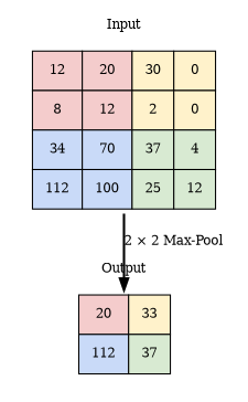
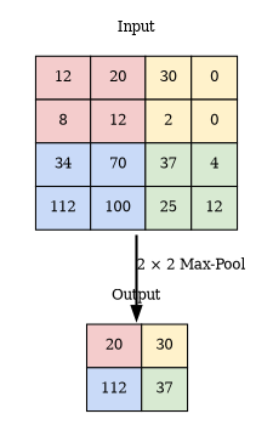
  digraph {
    compound=true
    rankdir=TB
    node [fontsize=11 shape=plaintext]
    n1 [label=<             <TABLE BORDER="0" CELLBORDER="1" CELLSPACING="0" CELLPADDING="10">                 <TR><TD BGCOLOR="#f4cccc">12</TD><TD BGCOLOR="#f4cccc">20</TD><TD BGCOLOR="#fff2cb">30</TD><TD BGCOLOR="#fff2cb">0</TD></TR>                 <TR><TD BGCOLOR="#f4cccc">8</TD><TD BGCOLOR="#f4cccc">12</TD><TD BGCOLOR="#fff2cb">2</TD><TD BGCOLOR="#fff2cb">0</TD></TR>                 <TR><TD BGCOLOR="#c9daf8">34</TD><TD BGCOLOR="#c9daf8">70</TD><TD BGCOLOR="#d8ead2">37</TD><TD BGCOLOR="#d8ead2">4</TD></TR>                 <TR><TD BGCOLOR="#c9daf8">112</TD><TD BGCOLOR="#c9daf8">100</TD><TD BGCOLOR="#d8ead2">25</TD><TD BGCOLOR="#d8ead2">12</TD></TR>             </TABLE>         >]
-   n2 [label=<             <TABLE BORDER="0" CELLBORDER="1" CELLSPACING="0" CELLPADDING="10">                 <TR><TD BGCOLOR="#f4cccc">20</TD><TD BGCOLOR="#fff2cb">33</TD></TR>                 <TR><TD BGCOLOR="#c9daf8">112</TD><TD BGCOLOR="#d8ead2">37</TD></TR>             </TABLE>         >]
+   n2 [label=<             <TABLE BORDER="0" CELLBORDER="1" CELLSPACING="0" CELLPADDING="10">                 <TR><TD BGCOLOR="#f4cccc">20</TD><TD BGCOLOR="#fff2cb">30</TD></TR>                 <TR><TD BGCOLOR="#c9daf8">112</TD><TD BGCOLOR="#d8ead2">37</TD></TR>             </TABLE>         >]
    subgraph cluster_1 {
      color=transparent
      label=<<FONT POINT-SIZE="11">Input</FONT>>
      n1
    }
    subgraph cluster_2 {
      color=transparent
      label=<<FONT POINT-SIZE="11">Output</FONT>>
      n2
    }
    n1 -> n2 [fontsize=11 label="2 × 2 Max-Pool" style=bold]
  }
